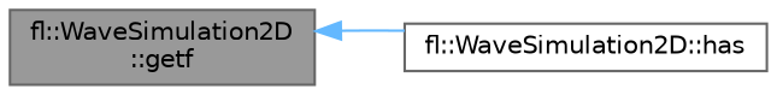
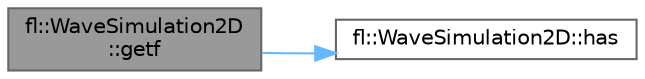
  digraph {
    rankdir=LR
    fontname="DejaVu Sans"
    node [fontname="DejaVu Sans" fontsize=10 shape=box style=filled]
    n1 [color=gray40 fillcolor=grey60 fontcolor=black height=0.2 label="fl::WaveSimulation2D\l::getf" width=0.4]
    n2 [color=grey40 fillcolor=white height=0.2 label="fl::WaveSimulation2D::has" width=0.4]
-   n2 -> n1 [color=steelblue1 fontname="DejaVu Sans" fontsize=10 labelfontname=Helvetica labelfontsize=10 style=solid]
+   n1 -> n2 [color=steelblue1 fontname="DejaVu Sans" fontsize=10 labelfontname=Helvetica labelfontsize=10 style=solid]
  }
